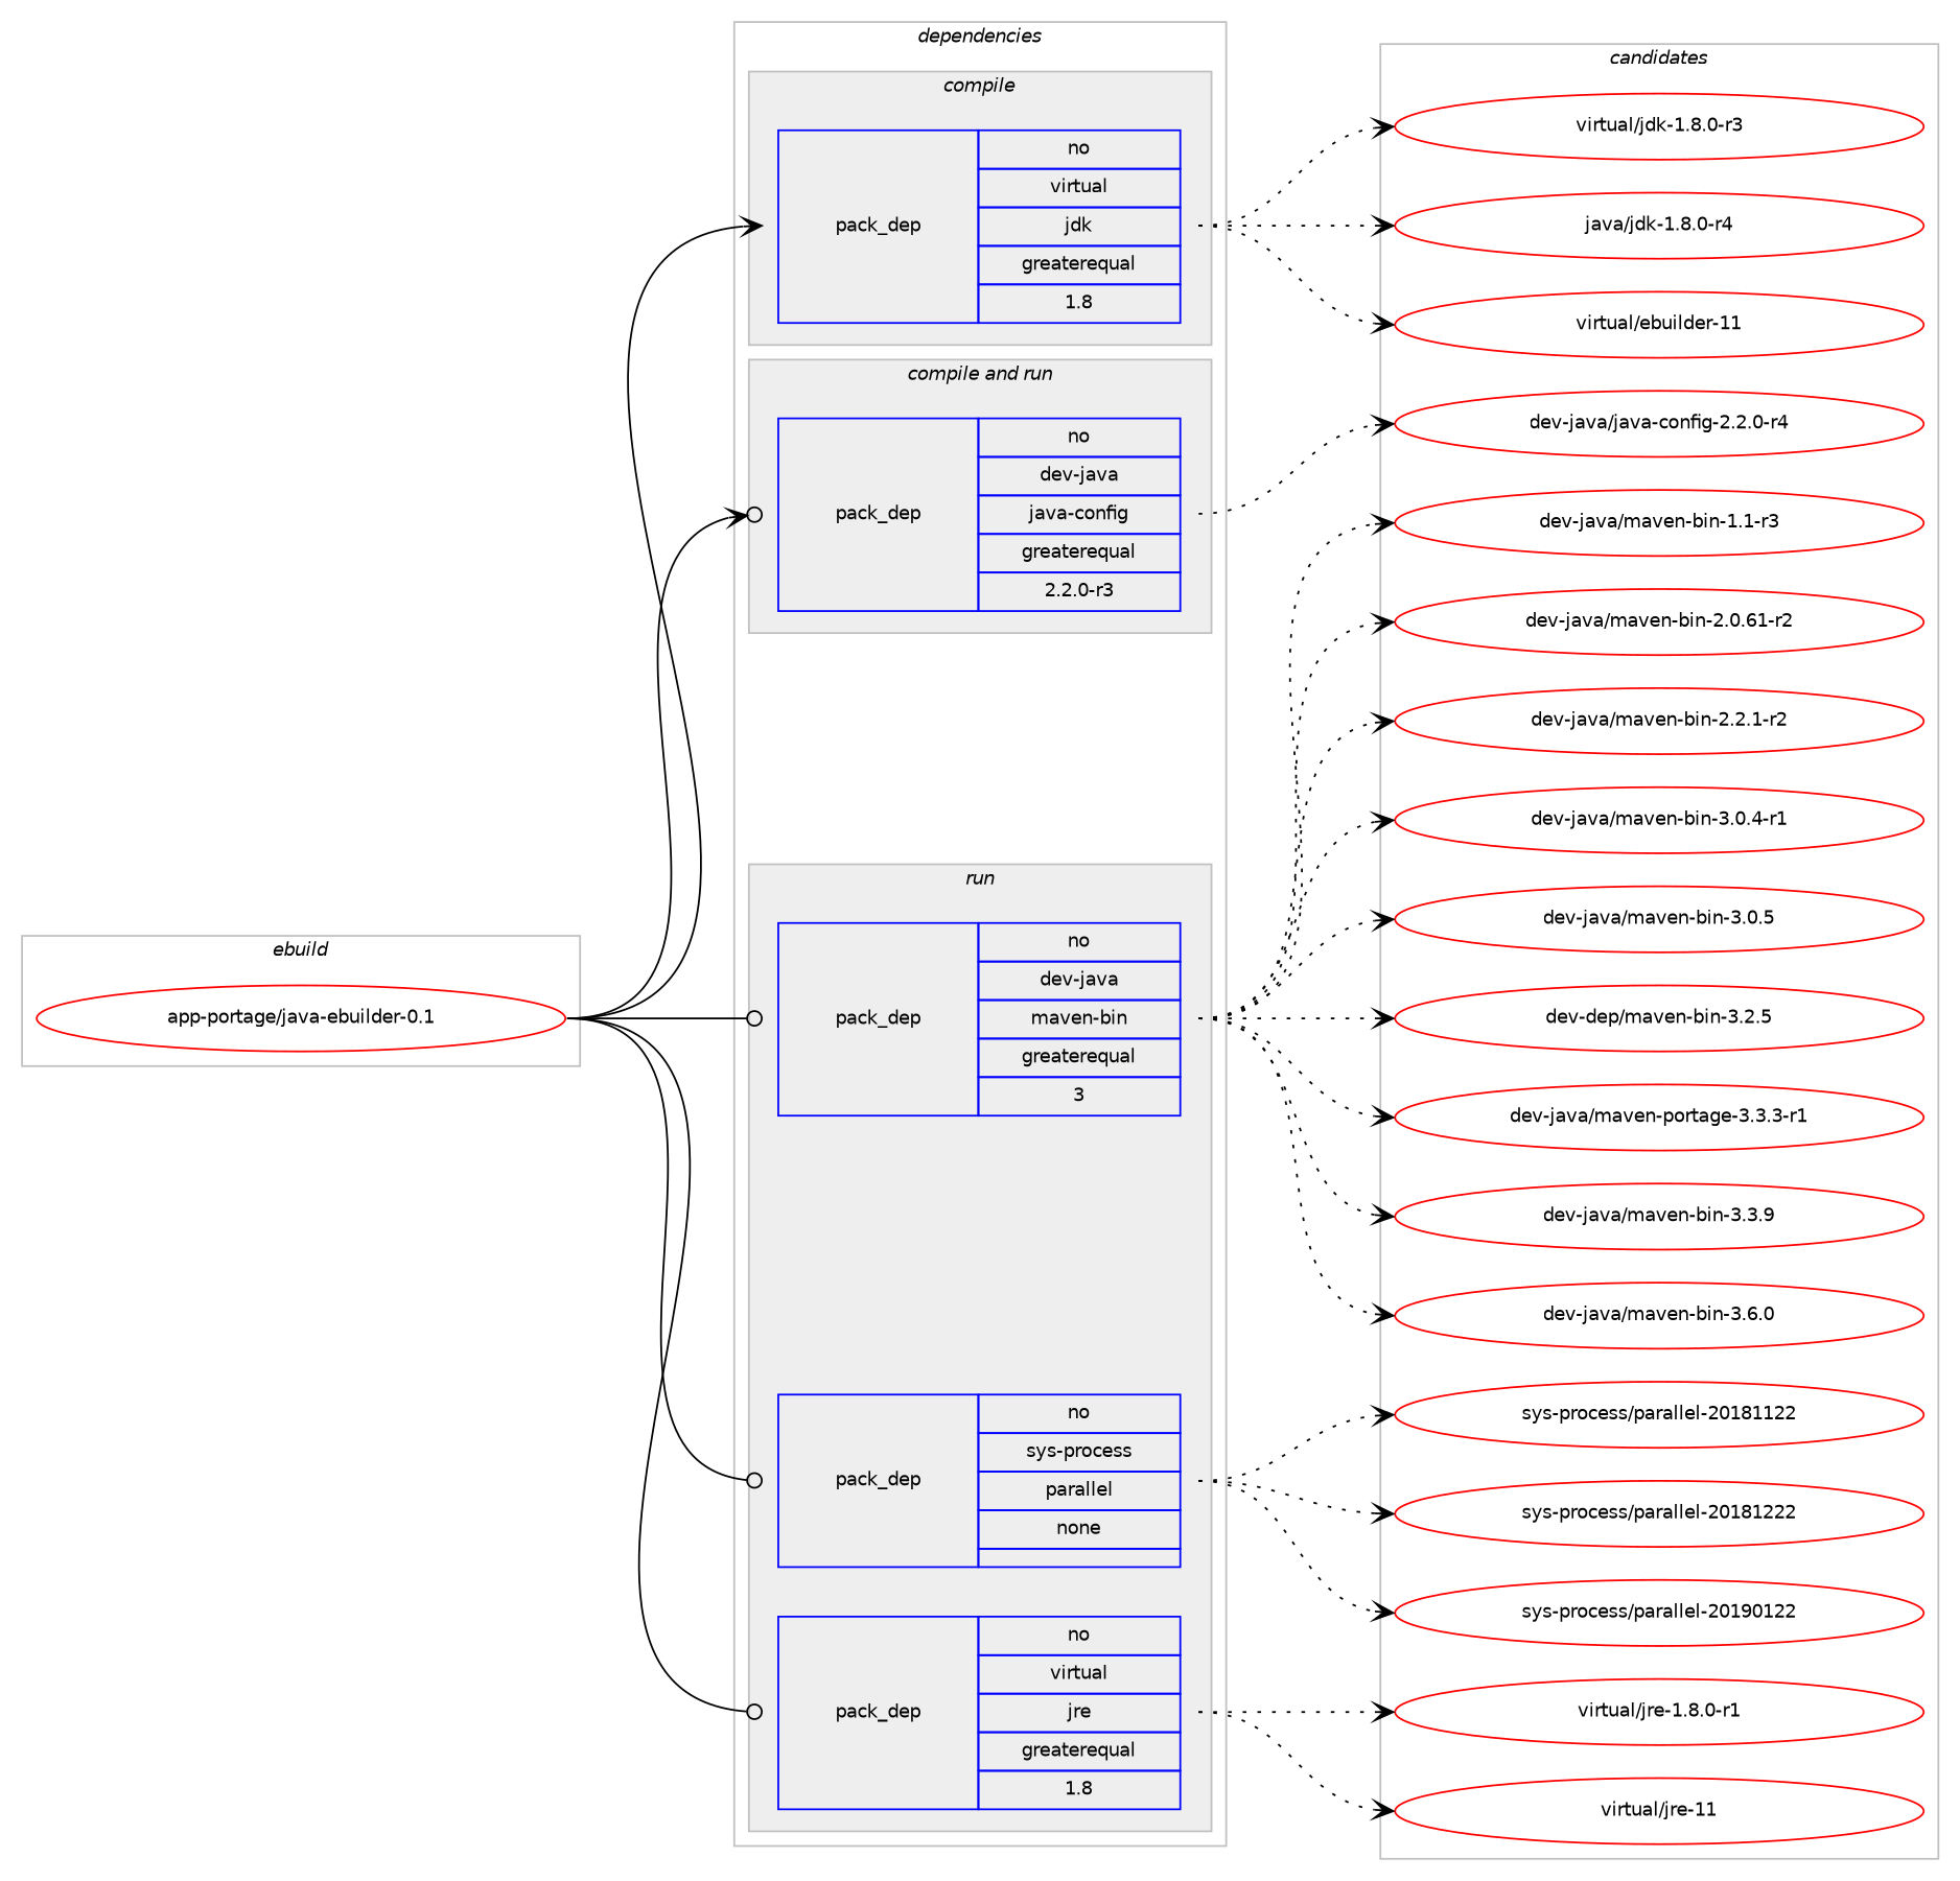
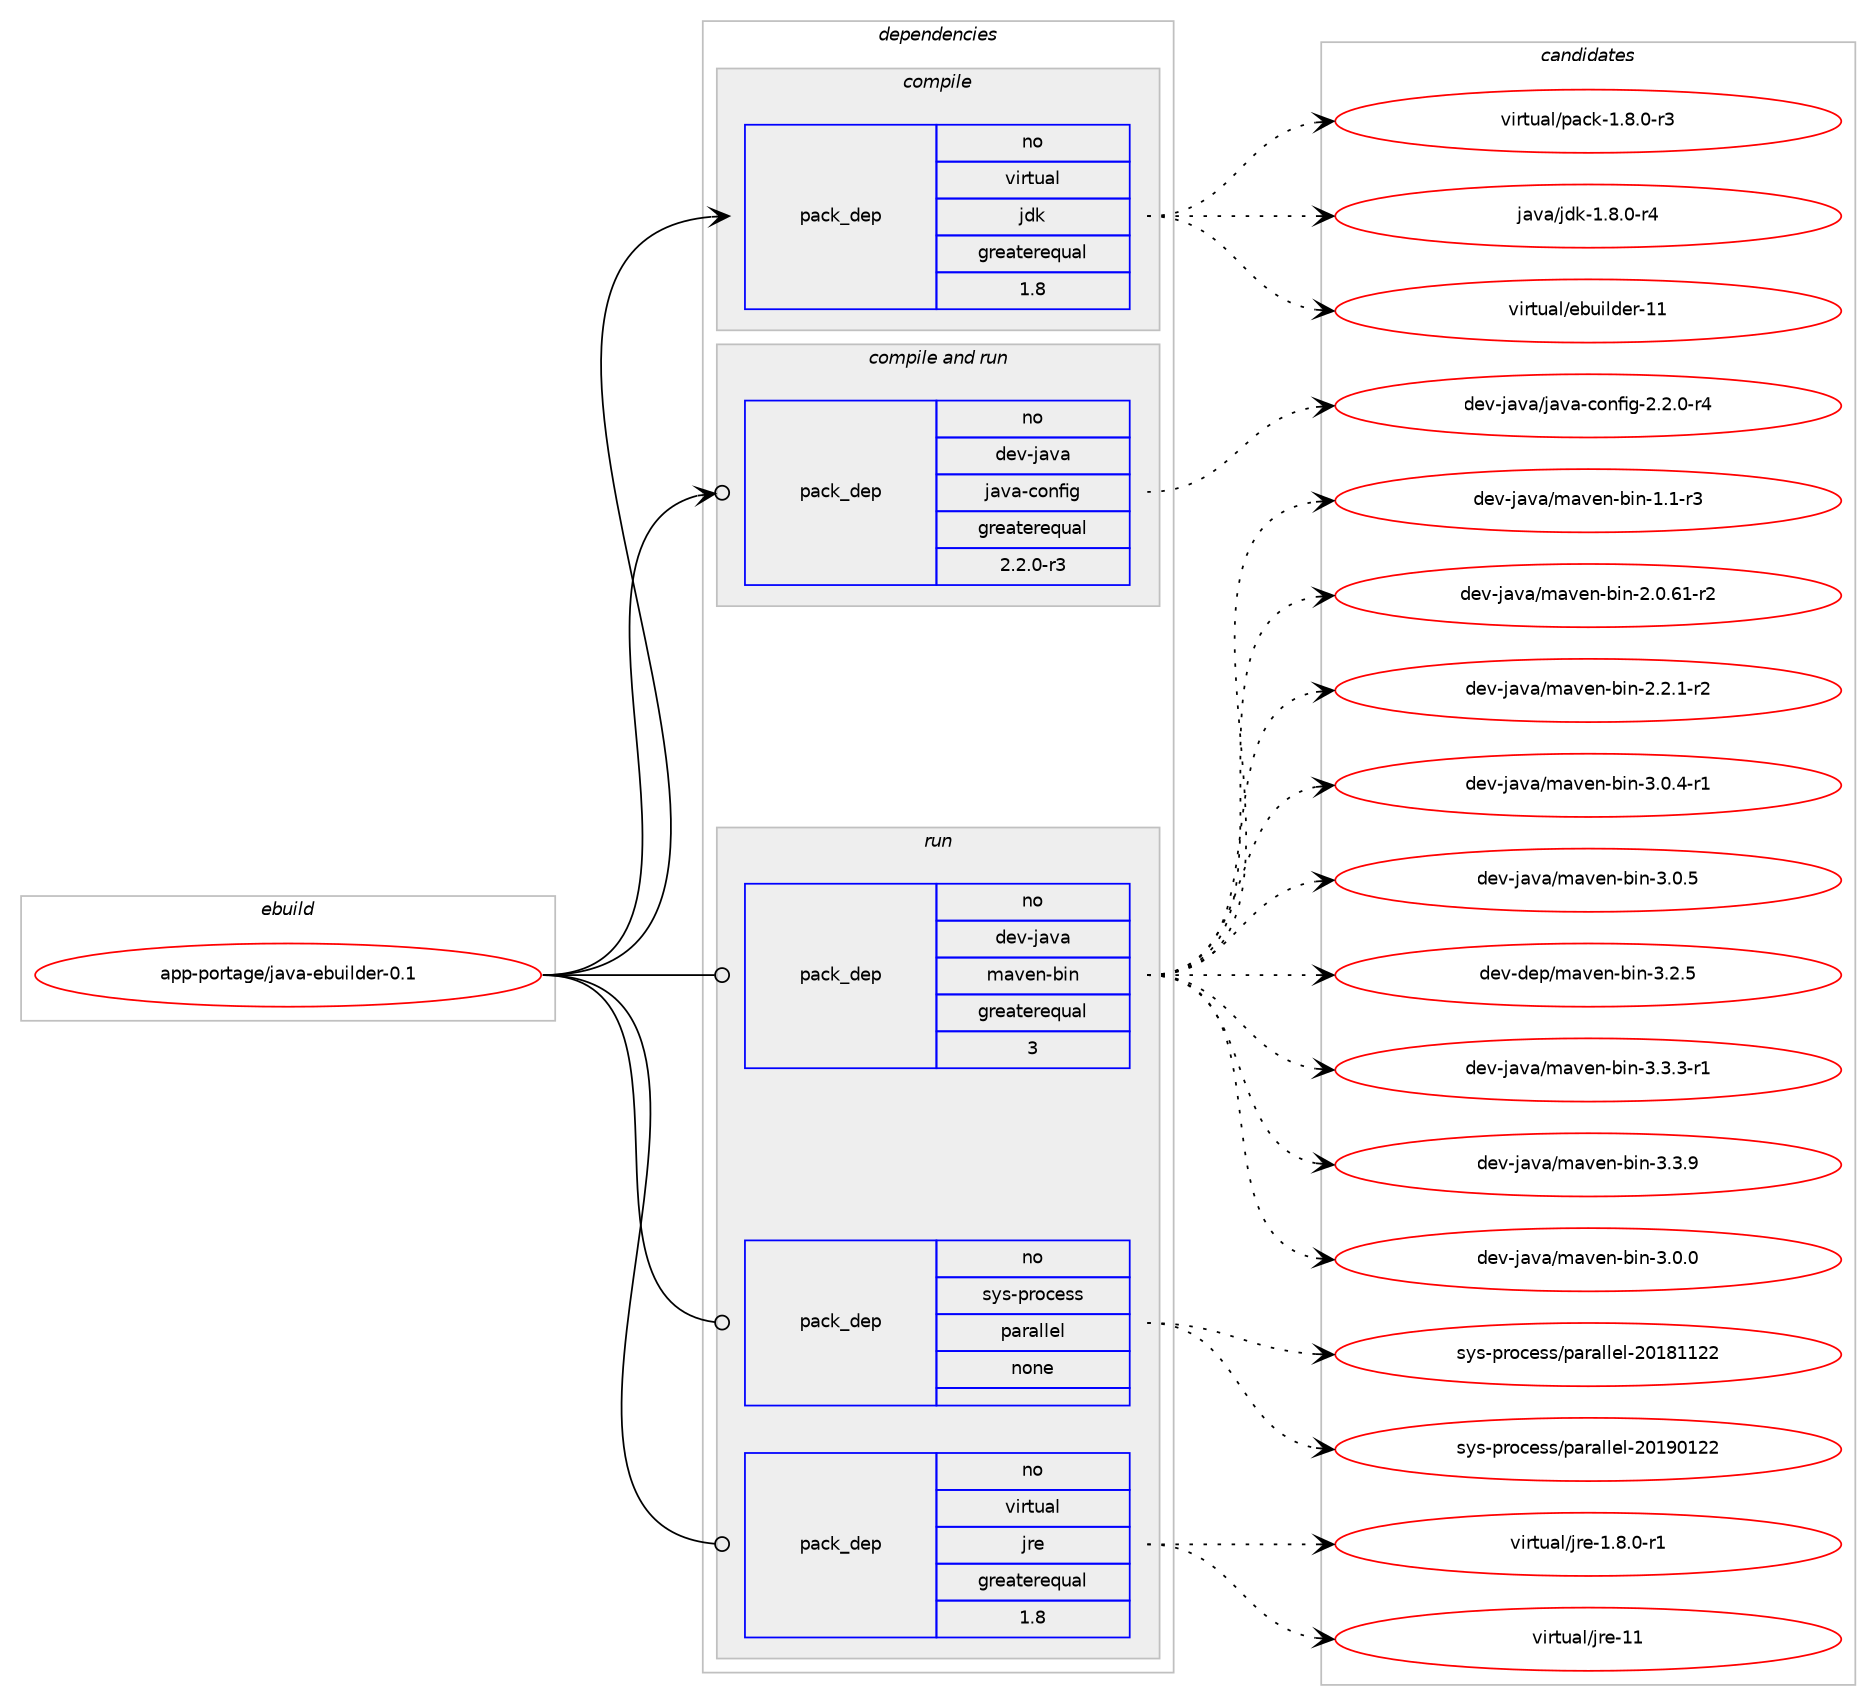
  digraph {
    compound=true
    concentrate=true
    fontname=Helvetica
    fontsize=10
    newrank=true
    rankdir=LR
    ranksep=1.5
    node [color=red fontname=Helvetica fontsize=10]
    edge [arrowhead=vee headport=w style=dotted tailport=e weight=100]
    n1 [label="app-portage/java-ebuilder-0.1" width=4]
    n2 [color=blue label=<<TABLE BORDER="0" CELLBORDER="1" CELLSPACING="0" CELLPADDING="4" WIDTH="220"><TR><TD ROWSPAN="6" CELLPADDING="30">pack_dep</TD></TR><TR><TD WIDTH="110">no</TD></TR><TR><TD>virtual</TD></TR><TR><TD>jdk</TD></TR><TR><TD>greaterequal</TD></TR><TR><TD>1.8</TD></TR></TABLE>> shape=none]
    n3 [color=blue label=<<TABLE BORDER="0" CELLBORDER="1" CELLSPACING="0" CELLPADDING="4" WIDTH="220"><TR><TD ROWSPAN="6" CELLPADDING="30">pack_dep</TD></TR><TR><TD WIDTH="110">no</TD></TR><TR><TD>dev-java</TD></TR><TR><TD>java-config</TD></TR><TR><TD>greaterequal</TD></TR><TR><TD>2.2.0-r3</TD></TR></TABLE>> shape=none]
    n4 [color=blue label=<<TABLE BORDER="0" CELLBORDER="1" CELLSPACING="0" CELLPADDING="4" WIDTH="220"><TR><TD ROWSPAN="6" CELLPADDING="30">pack_dep</TD></TR><TR><TD WIDTH="110">no</TD></TR><TR><TD>dev-java</TD></TR><TR><TD>maven-bin</TD></TR><TR><TD>greaterequal</TD></TR><TR><TD>3</TD></TR></TABLE>> shape=none]
    n5 [color=blue label=<<TABLE BORDER="0" CELLBORDER="1" CELLSPACING="0" CELLPADDING="4" WIDTH="220"><TR><TD ROWSPAN="6" CELLPADDING="30">pack_dep</TD></TR><TR><TD WIDTH="110">no</TD></TR><TR><TD>sys-process</TD></TR><TR><TD>parallel</TD></TR><TR><TD>none</TD></TR><TR><TD></TD></TR></TABLE>> shape=none]
    n6 [color=blue label=<<TABLE BORDER="0" CELLBORDER="1" CELLSPACING="0" CELLPADDING="4" WIDTH="220"><TR><TD ROWSPAN="6" CELLPADDING="30">pack_dep</TD></TR><TR><TD WIDTH="110">no</TD></TR><TR><TD>virtual</TD></TR><TR><TD>jre</TD></TR><TR><TD>greaterequal</TD></TR><TR><TD>1.8</TD></TR></TABLE>> shape=none]
-   n7 [label="virtual/jdk-1.8.0-r3" width=4]
+   n7 [label="virtual/pack-1.8.0-r3" width=4]
    n8 [label="java/jdk-1.8.0-r4" width=4]
    n9 [label="virtual/ebuilder-11" width=4]
    n10 [label="dev-java/java-config-2.2.0-r4" width=4]
    n11 [label="dev-java/maven-bin-1.1-r3" width=4]
    n12 [label="dev-java/maven-bin-2.0.61-r2" width=4]
    n13 [label="dev-java/maven-bin-2.2.1-r2" width=4]
    n14 [label="dev-java/maven-bin-3.0.4-r1" width=4]
    n15 [label="dev-java/maven-bin-3.0.5" width=4]
    n16 [label="dev-dep/maven-bin-3.2.5" width=4]
-   n17 [label="dev-java/maven-portage-3.3.3-r1" width=4]
+   n17 [label="dev-java/maven-bin-3.3.3-r1" width=4]
    n18 [label="dev-java/maven-bin-3.3.9" width=4]
-   n19 [label="dev-java/maven-bin-3.6.0" width=4]
+   n19 [label="dev-java/maven-bin-3.0.0" width=4]
    n20 [label="sys-process/parallel-20181122" width=4]
-   n21 [label="sys-process/parallel-20181222" width=4]
    n22 [label="sys-process/parallel-20190122" width=4]
    n23 [label="virtual/jre-1.8.0-r1" width=4]
    n24 [label="virtual/jre-11" width=4]
    subgraph cluster_1 {
      color=gray
      label=<<i>ebuild</i>>
      rank=same
      n1
    }
    subgraph cluster_2 {
      color=gray
      label=<<i>dependencies</i>>
      subgraph cluster_3 {
        color=gray
        fillcolor="#eeeeee"
        label=<<i>compile</i>>
        style=filled
        subgraph sub_4 {
          color=gray
          fillcolor="#eeeeee"
          label=<<i>compile</i>>
          style=filled
          n2
        }
      }
      subgraph cluster_5 {
        color=gray
        fillcolor="#eeeeee"
        label=<<i>compile and run</i>>
        style=filled
        subgraph sub_6 {
          color=gray
          fillcolor="#eeeeee"
          label=<<i>compile and run</i>>
          style=filled
          n3
        }
      }
      subgraph cluster_7 {
        color=gray
        fillcolor="#eeeeee"
        label=<<i>run</i>>
        style=filled
        subgraph sub_8 {
          color=gray
          fillcolor="#eeeeee"
          label=<<i>run</i>>
          style=filled
          n4
        }
        subgraph sub_9 {
          color=gray
          fillcolor="#eeeeee"
          label=<<i>run</i>>
          style=filled
          n5
        }
        subgraph sub_10 {
          color=gray
          fillcolor="#eeeeee"
          label=<<i>run</i>>
          style=filled
          n6
        }
      }
    }
    subgraph cluster_11 {
      color=gray
      label=<<i>candidates</i>>
      rank=same
      subgraph sub_12 {
        color=black
        label=<<i>candidates</i>>
        nodesep=1
        rank=same
        n7
        n8
        n9
      }
      subgraph sub_13 {
        color=black
        label=<<i>candidates</i>>
        nodesep=1
        rank=same
        n10
      }
      subgraph sub_14 {
        color=black
        label=<<i>candidates</i>>
        nodesep=1
        rank=same
        n11
        n12
        n13
        n14
        n15
        n16
        n17
        n18
        n19
      }
      subgraph sub_15 {
        color=black
        label=<<i>candidates</i>>
        nodesep=1
        rank=same
        n20
-       n21
        n22
      }
      subgraph sub_16 {
        color=black
        label=<<i>candidates</i>>
        nodesep=1
        rank=same
        n23
        n24
      }
    }
    n1 -> n2 [style=solid weight=20]
    n1 -> n3 [arrowhead=odotvee style=solid weight=20]
    n1 -> n4 [arrowhead=odot style=solid weight=20]
    n1 -> n5 [arrowhead=odot style=solid weight=20]
    n1 -> n6 [arrowhead=odot style=solid weight=20]
    n2 -> n7
    n2 -> n8
    n2 -> n9
    n3 -> n10
    n4 -> n11
    n4 -> n12
    n4 -> n13
    n4 -> n14
    n4 -> n15
    n4 -> n16
    n4 -> n17
    n4 -> n18
    n4 -> n19
    n5 -> n20
-   n5 -> n21
    n5 -> n22
    n6 -> n23
    n6 -> n24
  }
